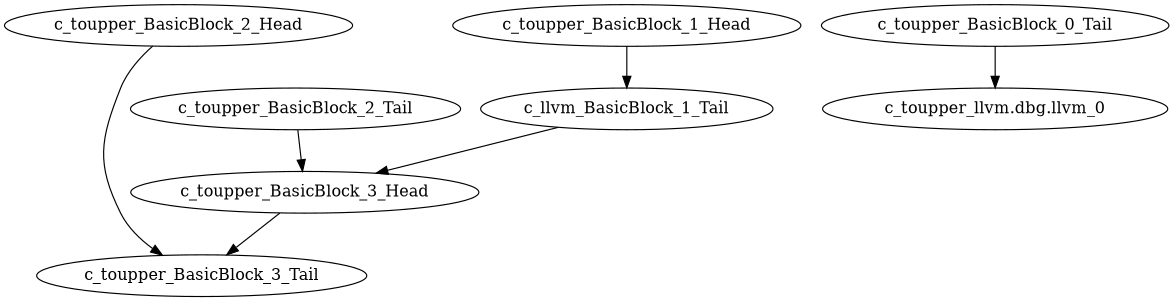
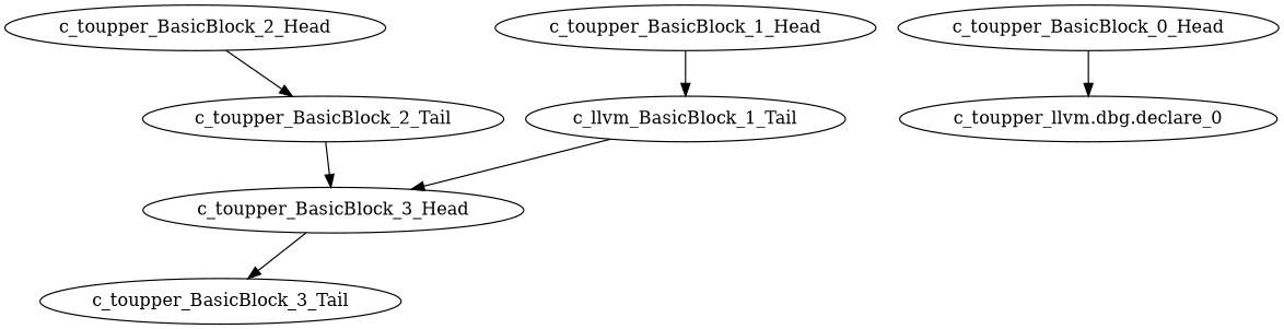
  digraph {
    c_toupper_BasicBlock_3_Head
    c_toupper_BasicBlock_3_Tail
    c_toupper_BasicBlock_2_Head
    c_toupper_BasicBlock_2_Tail
    n5 [label=c_llvm_BasicBlock_1_Tail]
    c_toupper_BasicBlock_1_Head
-   c_toupper_BasicBlock_0_Head [label=c_toupper_BasicBlock_0_Tail]
-   "c_toupper_llvm.dbg.declare_0" [label="c_toupper_llvm.dbg.llvm_0"]
+   c_toupper_BasicBlock_0_Head
+   "c_toupper_llvm.dbg.declare_0"
    c_toupper_BasicBlock_3_Head -> c_toupper_BasicBlock_3_Tail
-   c_toupper_BasicBlock_2_Head -> c_toupper_BasicBlock_3_Tail
+   c_toupper_BasicBlock_2_Head -> c_toupper_BasicBlock_2_Tail
    c_toupper_BasicBlock_2_Tail -> c_toupper_BasicBlock_3_Head
    n5 -> c_toupper_BasicBlock_3_Head
    c_toupper_BasicBlock_1_Head -> n5
    c_toupper_BasicBlock_0_Head -> "c_toupper_llvm.dbg.declare_0"
  }
